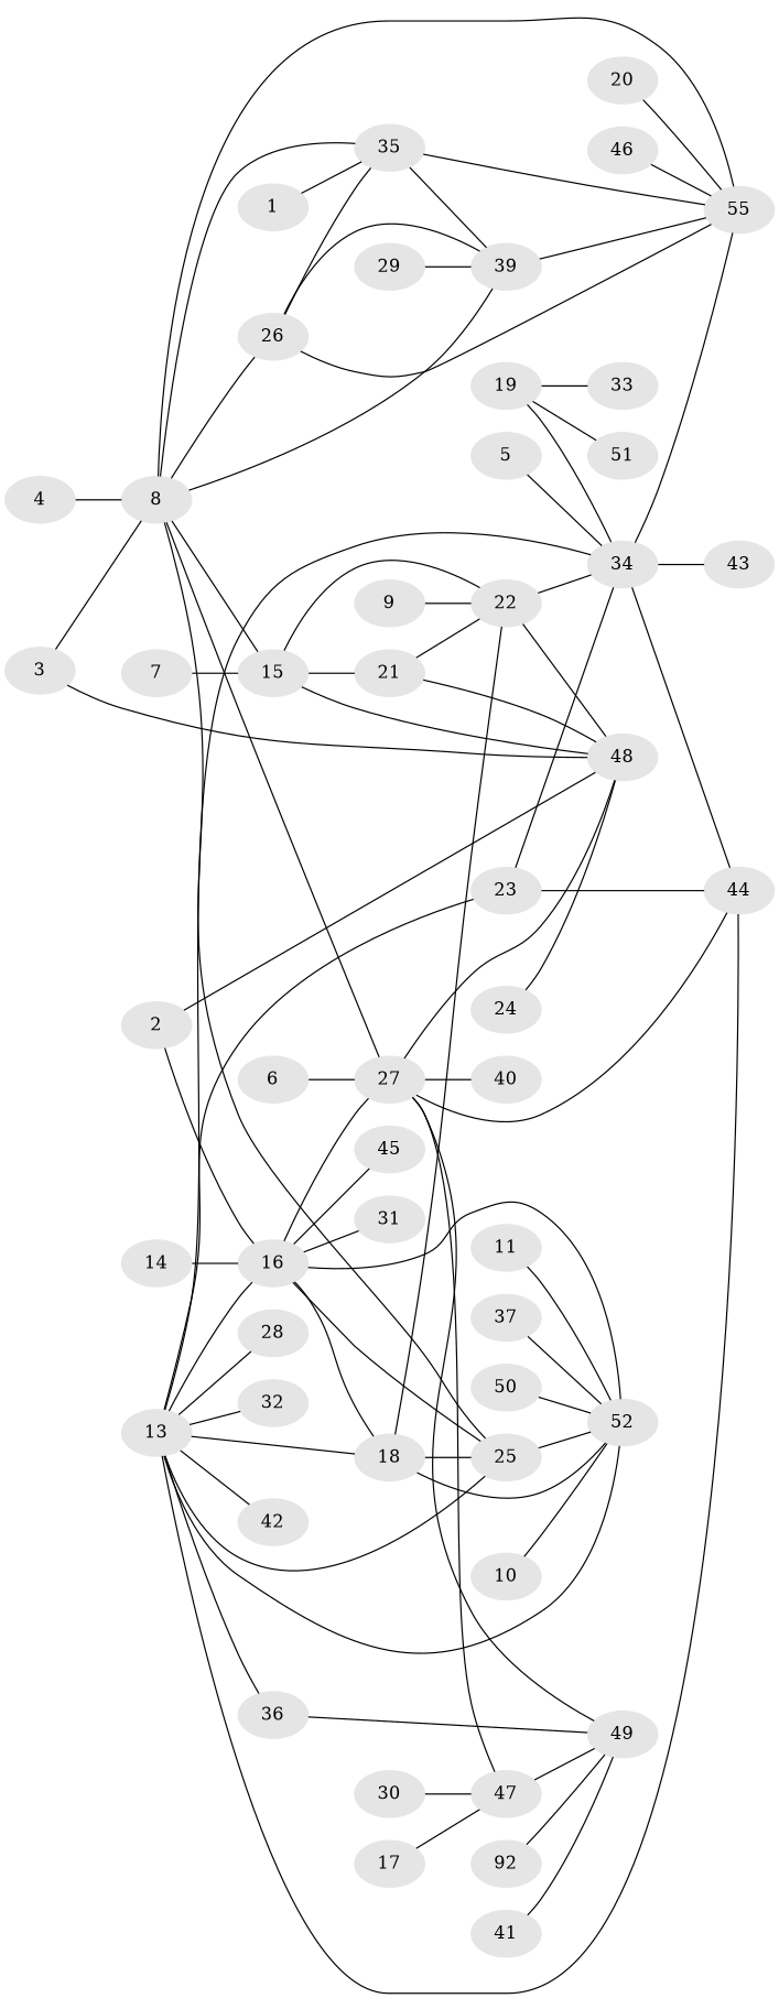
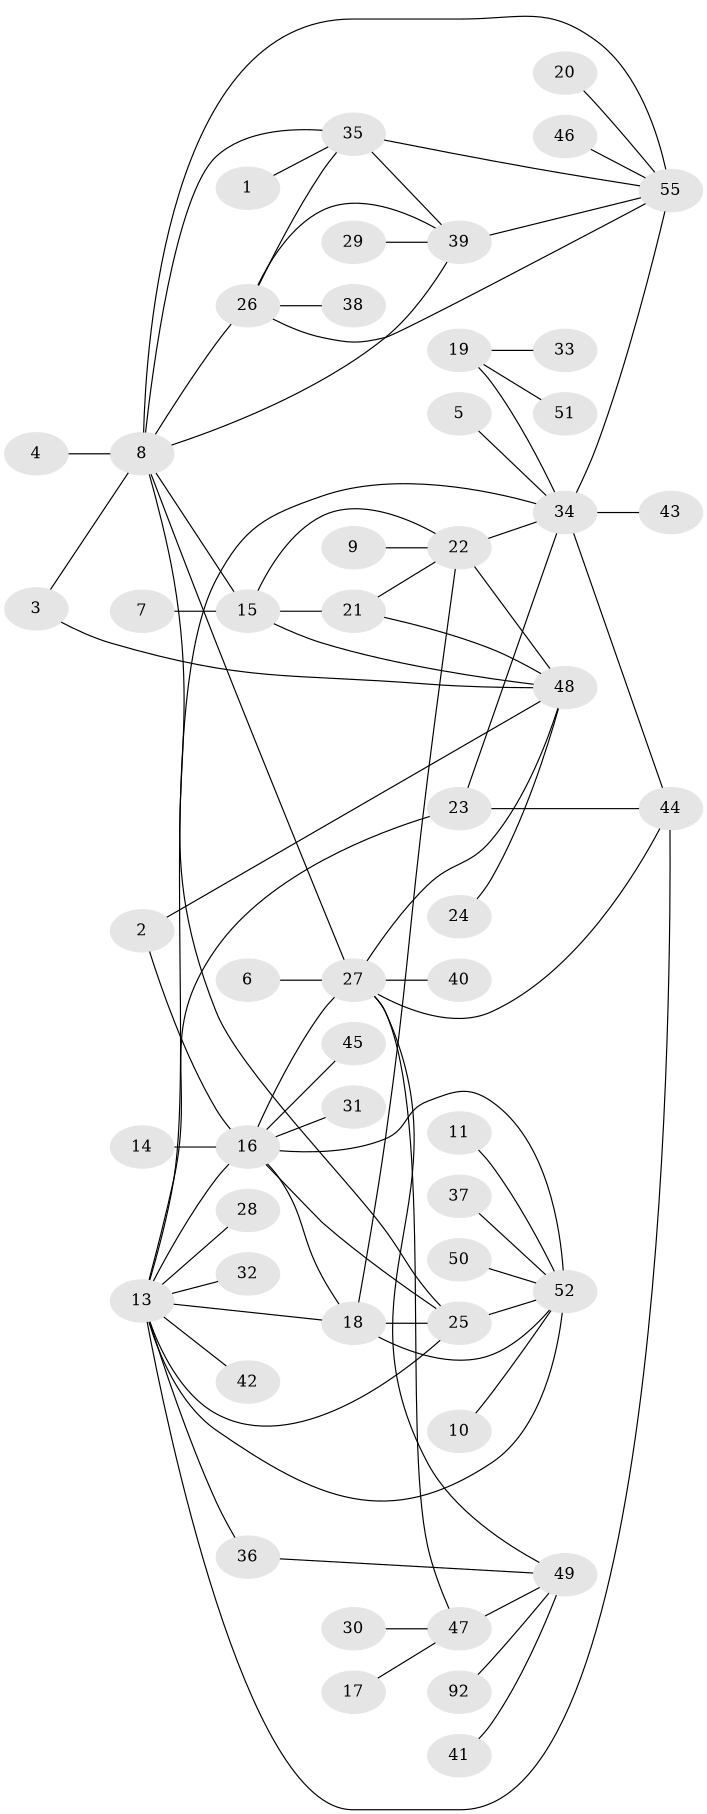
  graph {
    rankdir=LR
    node [color=gray90 style=filled]
    edge [weight=1.0]
    1
    35
    39
    n4 [label=55]
    2
    16
    48
    27
    25
    52
    18
    31
    45
    3
    8
    15
    26
    4
    5
    34
    44
    43
    6
    49
    47
    40
    7
    22
    21
+   38
    9
    10
    11
    n34 [label=92]
    13
    23
    28
    32
    36
    42
    14
    17
    19
    33
    51
    20
    24
    29
    30
    37
    41
    46
    50
    1 -- 35
    35 -- 39
    35 -- n4
    39 -- n4
    2 -- 16
    2 -- 48
    16 -- 27
    16 -- 25
    16 -- 52
    16 -- 18
    16 -- 31
    16 -- 45
    27 -- 48
    27 -- 44
    27 -- 49 [weight=3.0]
    27 -- 47 [weight=3.0]
    27 -- 40
    25 -- 52
    18 -- 25
    18 -- 52
    18 -- 22
    3 -- 48
    3 -- 8
    8 -- 35
    8 -- 39
    8 -- n4
    8 -- 27
    8 -- 25
    8 -- 15
    8 -- 26
    15 -- 48 [weight=2.0]
    15 -- 22 [weight=2.0]
    15 -- 21 [weight=2.0]
    26 -- 35
    26 -- 39
    26 -- n4
+   26 -- 38
    4 -- 8
    5 -- 34
    34 -- n4
    34 -- 44 [weight=2.0]
    34 -- 43
    6 -- 27
    47 -- 49
    7 -- 15
    22 -- 48
    22 -- 34
    21 -- 48
    21 -- 22
    9 -- 22
    10 -- 52
    11 -- 52
    n34 -- 49
    13 -- 16
    13 -- 25
    13 -- 52
    13 -- 18
    13 -- 34 [weight=2.0]
    13 -- 44
    13 -- 23
    13 -- 28
    13 -- 32
    13 -- 36
    13 -- 42
    23 -- 34 [weight=2.0]
    23 -- 44
    36 -- 49
    14 -- 16
    17 -- 47
    19 -- 34
    19 -- 33
    19 -- 51
    20 -- n4
    24 -- 48
    29 -- 39
    30 -- 47
    37 -- 52
    41 -- 49
    46 -- n4
    50 -- 52
  }
